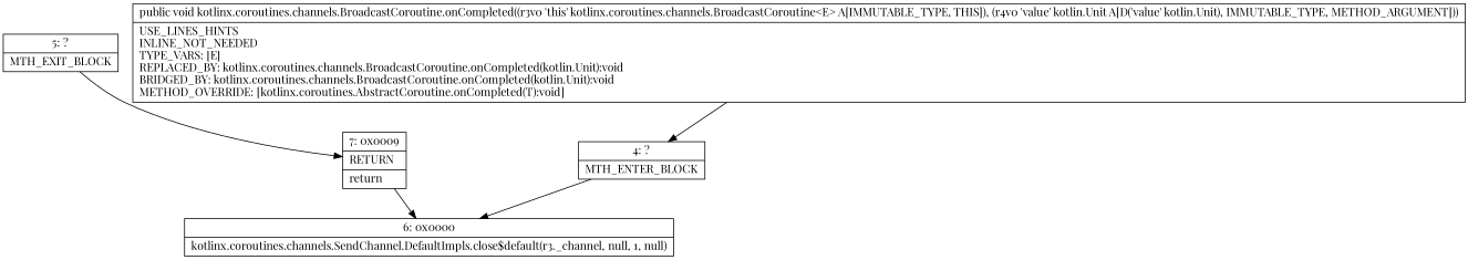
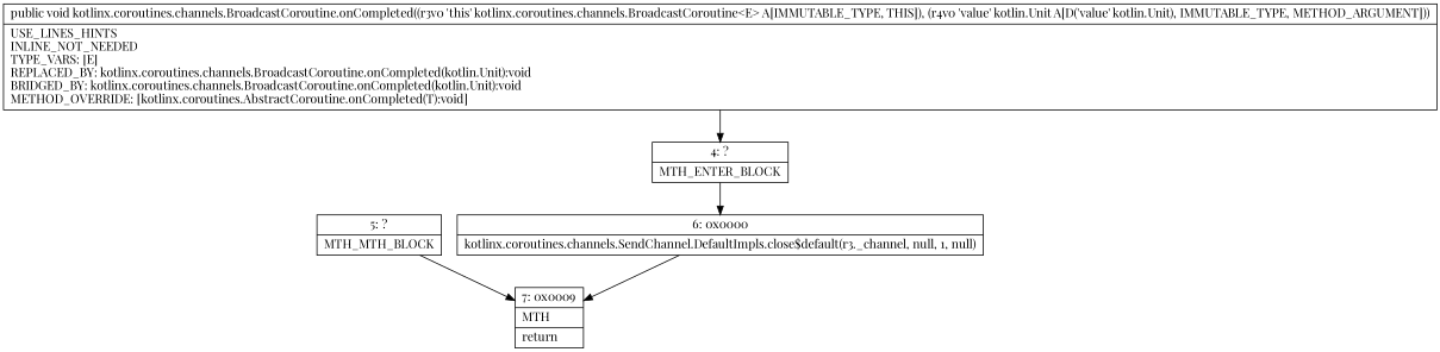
  digraph {
    fontname="Playfair Display"
    node [fontname="Playfair Display" shape=record]
    edge [fontname="Playfair Display"]
    n1 [label="{4\:\ ?|MTH_ENTER_BLOCK\l}"]
    n2 [label="{6\:\ 0x0000|kotlinx.coroutines.channels.SendChannel.DefaultImpls.close$default(r3._channel, null, 1, null)\l}"]
-   n3 [label="{7\:\ 0x0009|RETURN\l|return\l}"]
-   n4 [label="{5\:\ ?|MTH_EXIT_BLOCK\l}"]
+   n3 [label="{7\:\ 0x0009|MTH\l|return\l}"]
+   n4 [label="{5\:\ ?|MTH_MTH_BLOCK\l}"]
    n5 [label="{public void kotlinx.coroutines.channels.BroadcastCoroutine.onCompleted((r3v0 'this' kotlinx.coroutines.channels.BroadcastCoroutine\<E\> A[IMMUTABLE_TYPE, THIS]), (r4v0 'value' kotlin.Unit A[D('value' kotlin.Unit), IMMUTABLE_TYPE, METHOD_ARGUMENT]))  | USE_LINES_HINTS\lINLINE_NOT_NEEDED\lTYPE_VARS: [E]\lREPLACED_BY: kotlinx.coroutines.channels.BroadcastCoroutine.onCompleted(kotlin.Unit):void\lBRIDGED_BY: kotlinx.coroutines.channels.BroadcastCoroutine.onCompleted(kotlin.Unit):void\lMETHOD_OVERRIDE: [kotlinx.coroutines.AbstractCoroutine.onCompleted(T):void]\l}"]
    n1 -> n2
-   n3 -> n2
+   n2 -> n3
    n4 -> n3
    n5 -> n1
  }
